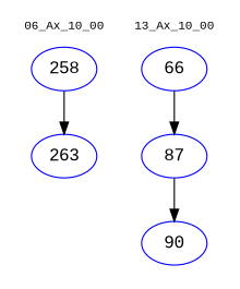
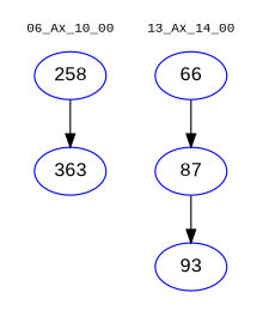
  digraph {
    fontname="Liberation Mono"
    node [color=blue fontname="Liberation Mono"]
    edge [color=black fontname="Liberation Mono"]
    n1 [label=258]
-   n2 [label=263]
+   n2 [label=363]
    n3 [label=87]
    n4 [label=66]
-   n5 [label=90]
+   n5 [label=93]
    subgraph cluster_1 {
      color=white
      fontsize=10
      label="06_Ax_10_00"
      n1
      n2
    }
    subgraph cluster_2 {
      color=white
      fontsize=10
-     label="13_Ax_10_00"
+     label="13_Ax_14_00"
      n3
      n4
      n5
    }
    n1 -> n2
    n3 -> n5
    n4 -> n3
  }
